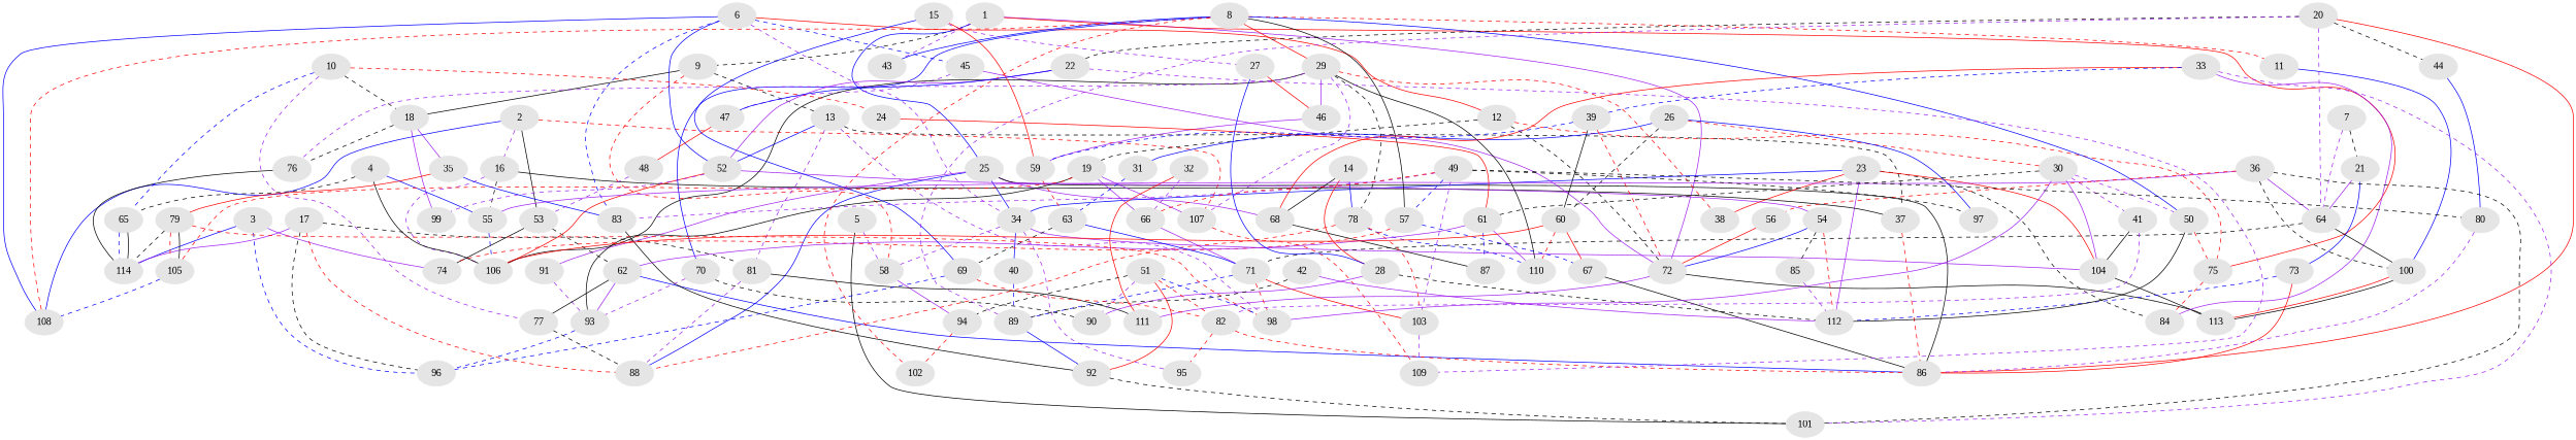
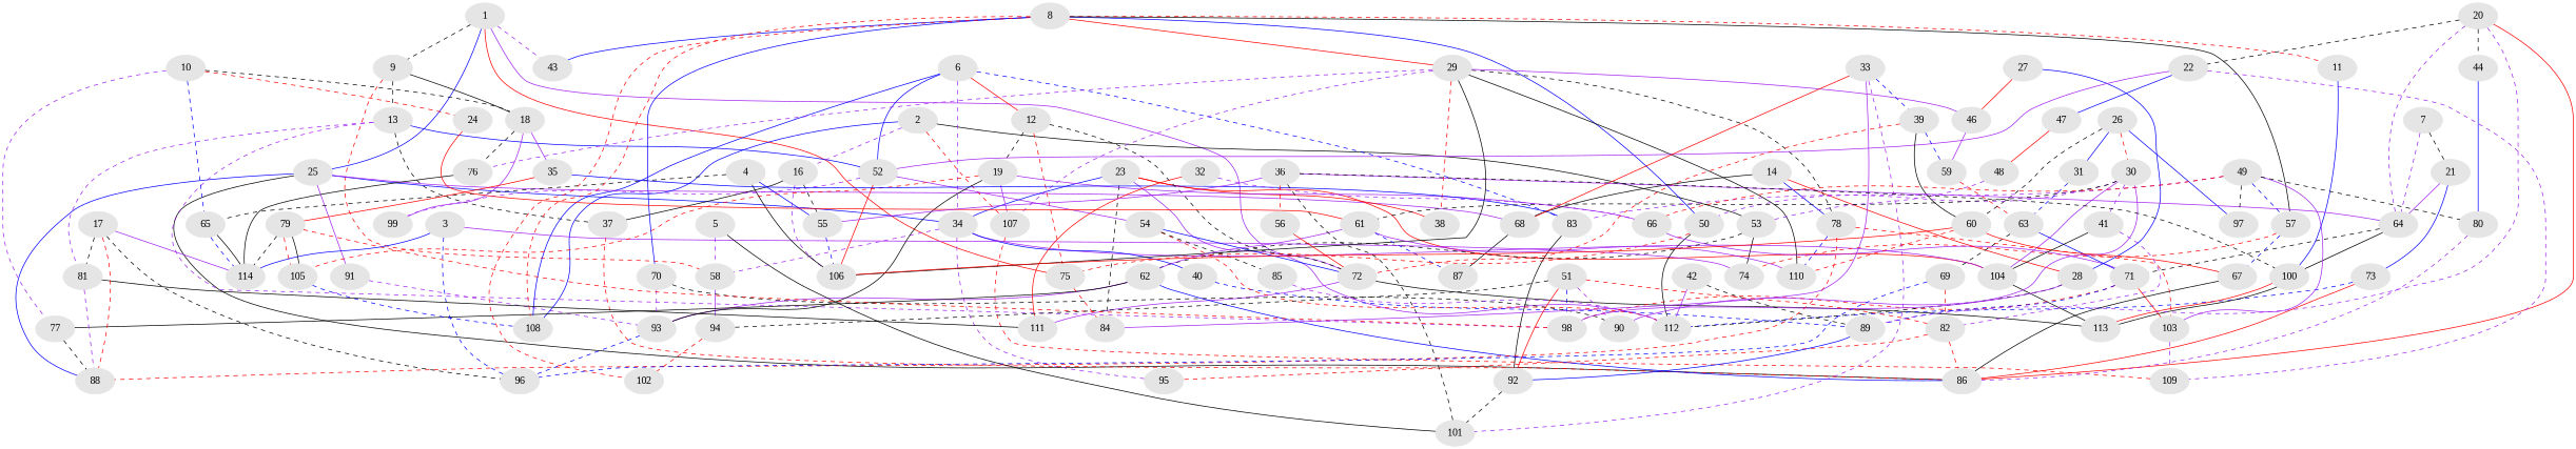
  graph {
    fontname="Liberation Serif"
    node [color=gray90 fontname="Liberation Serif" style=filled]
    edge [color=purple fontname="Liberation Serif" style=dashed]
    1
    9
    25
    43
    72
    75
    58
    13
    18
    23
    34
    38
    84
    104
    112
    68
    88
    86
    91
    111
    113
    2
    16
    53
    107
    108
    55
    106
    37
    74
    62
    109
    3
    96
    114
    4
    65
    5
    101
    94
    6
    12
-   45
    52
    83
    19
    40
    95
    47
    99
    54
    92
    7
    21
    64
    73
    100
    71
    8
    11
    29
    50
    57
    70
    102
    78
    76
    46
    110
    67
    93
    90
    81
    98
    35
    10
    24
    77
    61
    66
    105
    14
    28
    87
    103
-   15
    27
    59
    69
    63
    82
    17
    79
    20
    22
    44
    89
    80
    48
    26
    30
    31
    60
    97
    41
    32
    33
    39
    36
    56
    42
    49
    51
    85
    1 -- 9 [color=black]
    1 -- 25 [color=blue style=solid]
    1 -- 43
    1 -- 72 [style=solid]
    1 -- 75 [color=red style=solid]
    9 -- 58 [color=red]
    9 -- 13 [color=black]
    9 -- 18 [color=black style=solid]
    25 -- 34 [color=blue style=solid]
    25 -- 68 [style=solid]
    25 -- 88 [color=blue style=solid]
    25 -- 86 [color=black style=solid]
    25 -- 91 [style=solid]
    72 -- 111 [style=solid]
    72 -- 113 [color=black style=solid]
    75 -- 84 [color=red]
    58 -- 94 [style=solid]
    13 -- 37 [color=black]
    13 -- 52 [color=blue style=solid]
    13 -- 81
    13 -- 98
    18 -- 99 [style=solid]
    18 -- 76 [color=black]
    18 -- 35 [style=solid]
    23 -- 34 [color=blue style=solid]
    23 -- 38 [color=red style=solid]
    23 -- 84 [color=black]
    23 -- 104 [color=red style=solid]
    23 -- 112 [style=solid]
    34 -- 58
    34 -- 104 [style=solid]
    34 -- 40 [color=blue style=solid]
    34 -- 95
    104 -- 113 [color=black style=solid]
    68 -- 87 [color=black style=solid]
    91 -- 93
    2 -- 16
    2 -- 53 [color=black style=solid]
    2 -- 107 [color=red]
    2 -- 108 [color=blue style=solid]
    16 -- 55 [color=black]
    16 -- 106
    16 -- 37 [color=black style=solid]
    53 -- 74 [color=black style=solid]
    53 -- 62 [color=black]
    107 -- 109 [color=red]
    55 -- 106 [color=blue]
    37 -- 86 [color=red]
    62 -- 86 [color=blue style=solid]
    62 -- 93 [style=solid]
    62 -- 77 [color=black style=solid]
    3 -- 74 [style=solid]
    3 -- 96 [color=blue]
    3 -- 114 [color=blue style=solid]
    4 -- 55 [color=blue style=solid]
    4 -- 106 [color=black style=solid]
    4 -- 65 [color=black]
    65 -- 114 [color=blue]
    65 -- 114 [color=black style=solid]
    5 -- 58
    5 -- 101 [color=black style=solid]
    94 -- 102 [color=red]
    6 -- 34
    6 -- 108 [color=blue style=solid]
    6 -- 12 [color=red style=solid]
-   6 -- 45 [color=blue]
    6 -- 52 [color=blue style=solid]
    6 -- 83 [color=blue]
    12 -- 72 [color=black]
    12 -- 75 [color=red]
    12 -- 19 [color=black]
-   45 -- 72 [style=solid]
-   45 -- 47
    52 -- 106 [color=red style=solid]
    52 -- 99
    52 -- 54 [style=solid]
    83 -- 92 [color=black style=solid]
    19 -- 107 [style=solid]
    19 -- 93 [color=black style=solid]
    19 -- 66 [style=solid]
    19 -- 105 [color=red]
    40 -- 89 [color=blue]
    47 -- 48 [color=red style=solid]
    54 -- 72 [color=blue style=solid]
    54 -- 112 [color=red]
    54 -- 85 [color=black]
    92 -- 101 [color=black]
    7 -- 21 [color=black]
    7 -- 64
    21 -- 64 [style=solid]
    21 -- 73 [color=blue style=solid]
    64 -- 100 [color=black style=solid]
    64 -- 71 [color=black]
    73 -- 112 [color=blue]
    73 -- 86 [color=red style=solid]
    100 -- 113 [color=red style=solid]
    100 -- 113 [color=black style=solid]
    71 -- 98 [color=red]
    71 -- 103 [color=red style=solid]
    71 -- 89 [color=blue]
    8 -- 43 [color=blue style=solid]
    8 -- 108 [color=red]
    8 -- 11 [color=red]
    8 -- 29 [color=red style=solid]
    8 -- 50 [color=blue style=solid]
    8 -- 57 [color=black style=solid]
    8 -- 70 [color=blue style=solid]
    8 -- 102 [color=red]
    11 -- 100 [color=blue style=solid]
    29 -- 38 [color=red]
    29 -- 107
    29 -- 106 [color=black style=solid]
    29 -- 78 [color=black]
    29 -- 76
    29 -- 46 [style=solid]
    29 -- 110 [color=black style=solid]
    50 -- 75 [color=red]
    50 -- 112 [color=black style=solid]
    57 -- 74 [color=red]
    57 -- 67 [color=blue]
    70 -- 93
    70 -- 90 [color=black]
    78 -- 88 [color=red]
    78 -- 110 [color=blue]
    78 -- 103 [color=red]
    76 -- 114 [color=black style=solid]
    46 -- 59 [style=solid]
    67 -- 86 [color=black style=solid]
    93 -- 96 [color=blue]
    81 -- 88
    81 -- 111 [color=black style=solid]
    35 -- 83 [color=blue style=solid]
    35 -- 79 [color=red style=solid]
    10 -- 18 [color=black]
    10 -- 65 [color=blue]
    10 -- 24 [color=red]
    10 -- 77
    24 -- 61 [color=red style=solid]
    77 -- 88 [color=black]
    61 -- 62 [style=solid]
    61 -- 110 [style=solid]
    61 -- 87 [color=blue]
    66 -- 71 [style=solid]
    105 -- 108 [color=blue]
    14 -- 68 [color=black style=solid]
    14 -- 78 [color=blue style=solid]
    14 -- 28 [color=red style=solid]
    28 -- 112 [color=black]
    28 -- 90 [style=solid]
    103 -- 109
-   15 -- 27
-   15 -- 59 [color=red style=solid]
-   15 -- 69 [color=blue style=solid]
    27 -- 46 [color=red style=solid]
    27 -- 28 [color=blue style=solid]
    59 -- 63 [color=red]
    69 -- 96 [color=blue]
    69 -- 82 [color=red]
    63 -- 71 [color=blue style=solid]
    63 -- 69 [color=black]
    82 -- 86 [color=red]
    82 -- 95 [color=red]
    17 -- 88 [color=red]
    17 -- 96 [color=black]
    17 -- 114 [style=solid]
    17 -- 81 [color=black]
    79 -- 114 [color=black]
    79 -- 98 [color=red]
    79 -- 105 [color=red]
    79 -- 105 [color=black style=solid]
    20 -- 86 [color=red style=solid]
    20 -- 64
    20 -- 22 [color=black]
    20 -- 44 [color=black]
    20 -- 89
    22 -- 109
    22 -- 52 [style=solid]
    22 -- 47 [color=blue style=solid]
    44 -- 80 [color=blue style=solid]
    89 -- 92 [color=blue style=solid]
    80 -- 86
    48 -- 53
    26 -- 30 [color=red]
    26 -- 31 [color=blue style=solid]
    26 -- 60 [color=black]
    26 -- 97 [color=blue style=solid]
    30 -- 104 [style=solid]
    30 -- 50
    30 -- 98 [style=solid]
    30 -- 61 [color=black]
    30 -- 41
    31 -- 63 [color=blue]
    60 -- 106 [color=red style=solid]
    60 -- 110 [color=red]
    60 -- 67 [color=red style=solid]
    41 -- 104 [color=black style=solid]
    41 -- 82
    32 -- 111 [color=red style=solid]
    32 -- 66
    33 -- 84 [style=solid]
    33 -- 68 [color=red style=solid]
    33 -- 101
    33 -- 39 [color=blue]
    39 -- 72 [color=red]
    39 -- 59 [color=blue]
    39 -- 60 [color=black style=solid]
    36 -- 55 [style=solid]
    36 -- 101 [color=black]
    36 -- 64 [style=solid]
    36 -- 100 [color=black]
    36 -- 56 [color=red]
    56 -- 72 [color=red style=solid]
    42 -- 112 [style=solid]
    42 -- 89 [color=black]
    49 -- 83
    49 -- 57 [color=blue]
    49 -- 66 [color=red]
-   49 -- 103
+   49 -- 103 [style=solid]
    49 -- 80 [color=black]
    49 -- 97 [color=black]
    51 -- 94 [color=black]
    51 -- 92 [color=red style=solid]
    51 -- 90
    51 -- 98 [color=blue]
    51 -- 82 [color=red]
    85 -- 112
  }
